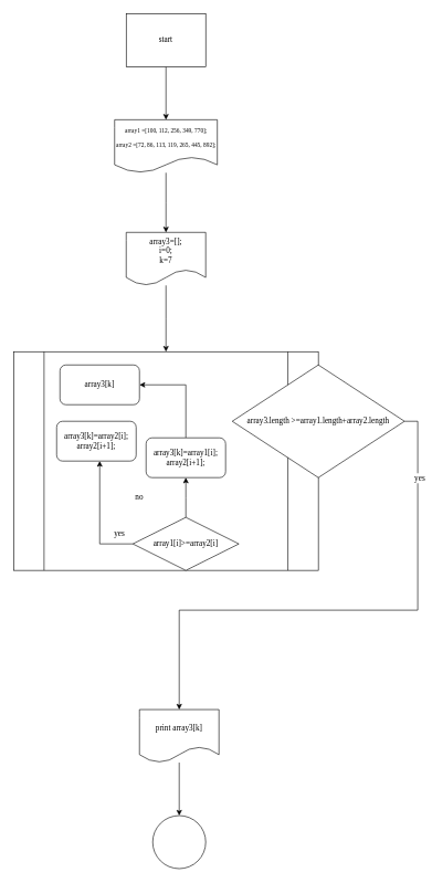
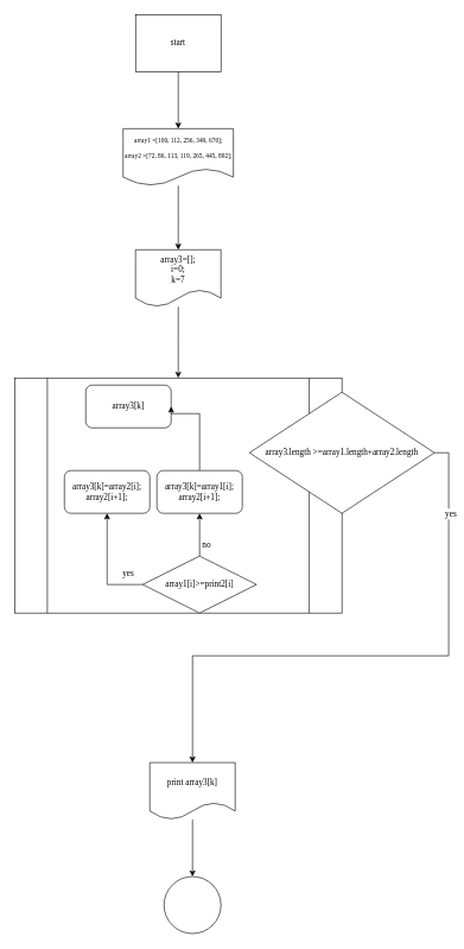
  <mxCell id="0" />
  <mxCell id="1" parent="0" />
  <mxCell id="2" value="" style="edgeStyle=orthogonalEdgeStyle;rounded=0;orthogonalLoop=1;jettySize=auto;html=1;fontFamily=Times New Roman;fontSize=12;" edge="1" parent="1" source="3" target="5"><mxGeometry relative="1" as="geometry" /></mxCell>
  <mxCell id="3" value="&lt;font style=&quot;font-size: 12px;&quot;&gt;start&lt;br&gt;&lt;/font&gt;" style="whiteSpace=wrap;html=1;fontFamily=Times New Roman;fontSize=9;rounded=0;" vertex="1" parent="1"><mxGeometry x="190" y="20" width="120" height="80" as="geometry" /></mxCell>
  <mxCell id="4" value="" style="edgeStyle=orthogonalEdgeStyle;rounded=0;orthogonalLoop=1;jettySize=auto;html=1;fontFamily=Times New Roman;fontSize=12;" edge="1" parent="1" source="5"><mxGeometry relative="1" as="geometry"><mxPoint x="250" y="350" as="targetPoint" /></mxGeometry></mxCell>
- <mxCell id="5" value="array1 =[100, 112, 256, 349, 770];&lt;br&gt;&lt;br&gt;array2 =[72, 86, 113, 119, 265, 445, 892];" style="shape=document;whiteSpace=wrap;html=1;boundedLbl=1;fontSize=9;fontFamily=Times New Roman;" vertex="1" parent="1"><mxGeometry x="172.5" y="180" width="155" height="80" as="geometry" /></mxCell>
+ <mxCell id="5" value="array1 =[100, 112, 256, 349, 670];&lt;br&gt;&lt;br&gt;array2 =[72, 86, 113, 119, 265, 445, 892];" style="shape=document;whiteSpace=wrap;html=1;boundedLbl=1;fontSize=9;fontFamily=Times New Roman;" vertex="1" parent="1"><mxGeometry x="172.5" y="180" width="155" height="80" as="geometry" /></mxCell>
  <mxCell id="6" value="" style="shape=process;whiteSpace=wrap;html=1;backgroundOutline=1;fontSize=9;fontFamily=Times New Roman;" vertex="1" parent="1"><mxGeometry x="20" y="530" width="460" height="330" as="geometry" /></mxCell>
  <mxCell id="7" style="edgeStyle=orthogonalEdgeStyle;rounded=0;orthogonalLoop=1;jettySize=auto;html=1;fontFamily=Times New Roman;fontSize=12;" edge="1" parent="1" source="8"><mxGeometry relative="1" as="geometry"><mxPoint x="250" y="530" as="targetPoint" /></mxGeometry></mxCell>
  <mxCell id="8" value="array3=[];&lt;br&gt;i=0;&lt;br&gt;k=7" style="shape=document;whiteSpace=wrap;html=1;boundedLbl=1;fontFamily=Times New Roman;fontSize=12;" vertex="1" parent="1"><mxGeometry x="190" y="350" width="120" height="80" as="geometry" /></mxCell>
- <mxCell id="9" value="array3[k]" style="rounded=1;whiteSpace=wrap;html=1;fontFamily=Times New Roman;fontSize=12;" vertex="1" parent="1"><mxGeometry x="90" y="550" width="120" height="60" as="geometry" /></mxCell>
+ <mxCell id="9" value="array3[k]" style="rounded=1;whiteSpace=wrap;html=1;fontFamily=Times New Roman;fontSize=12;" vertex="1" parent="1"><mxGeometry x="120" y="540" width="120" height="60" as="geometry" /></mxCell>
  <mxCell id="10" style="edgeStyle=orthogonalEdgeStyle;rounded=0;orthogonalLoop=1;jettySize=auto;html=1;fontFamily=Times New Roman;fontSize=12;" edge="1" parent="1" source="12" target="18"><mxGeometry relative="1" as="geometry"><mxPoint x="150" y="680" as="targetPoint" /><Array as="points"><mxPoint x="150" y="820" /></Array></mxGeometry></mxCell>
  <mxCell id="11" style="edgeStyle=orthogonalEdgeStyle;rounded=0;orthogonalLoop=1;jettySize=auto;html=1;fontFamily=Times New Roman;fontSize=12;" edge="1" parent="1" source="12"><mxGeometry relative="1" as="geometry"><mxPoint x="280" y="720" as="targetPoint" /></mxGeometry></mxCell>
- <mxCell id="12" value="array1[i]&amp;gt;=array2[i]" style="rhombus;whiteSpace=wrap;html=1;fontFamily=Times New Roman;fontSize=12;" vertex="1" parent="1"><mxGeometry x="200" y="780" width="160" height="80" as="geometry" /></mxCell>
+ <mxCell id="12" value="array1[i]&amp;gt;=print2[i]" style="rhombus;whiteSpace=wrap;html=1;fontFamily=Times New Roman;fontSize=12;" vertex="1" parent="1"><mxGeometry x="200" y="780" width="160" height="80" as="geometry" /></mxCell>
  <mxCell id="13" style="edgeStyle=orthogonalEdgeStyle;rounded=0;orthogonalLoop=1;jettySize=auto;html=1;fontFamily=Times New Roman;fontSize=12;" edge="1" parent="1" source="15"><mxGeometry relative="1" as="geometry"><mxPoint x="270" y="1070" as="targetPoint" /><Array as="points"><mxPoint x="630" y="635" /><mxPoint x="630" y="920" /><mxPoint x="270" y="920" /></Array></mxGeometry></mxCell>
  <mxCell id="14" value="yes" style="edgeLabel;html=1;align=center;verticalAlign=middle;resizable=0;points=[];fontSize=12;fontFamily=Times New Roman;" vertex="1" connectable="0" parent="13"><mxGeometry x="-0.743" y="2" relative="1" as="geometry"><mxPoint as="offset" /></mxGeometry></mxCell>
  <mxCell id="15" value="array3.length &amp;gt;=array1.length+array2.length" style="rhombus;whiteSpace=wrap;html=1;fontFamily=Times New Roman;fontSize=12;" vertex="1" parent="1"><mxGeometry x="350" y="550" width="260" height="170" as="geometry" /></mxCell>
  <mxCell id="16" value="yes" style="text;html=1;strokeColor=none;fillColor=none;align=center;verticalAlign=middle;whiteSpace=wrap;rounded=0;fontSize=12;fontFamily=Times New Roman;" vertex="1" parent="1"><mxGeometry x="150" y="790" width="60" height="30" as="geometry" /></mxCell>
- <mxCell id="17" value="no" style="text;html=1;strokeColor=none;fillColor=none;align=center;verticalAlign=middle;whiteSpace=wrap;rounded=0;fontSize=12;fontFamily=Times New Roman;" vertex="1" parent="1"><mxGeometry x="180" y="735" width="60" height="30" as="geometry" /></mxCell>
- <mxCell id="18" value="array3[k]=array2[i];&lt;br&gt;array2[i+1];" style="rounded=1;whiteSpace=wrap;html=1;fontFamily=Times New Roman;fontSize=12;" vertex="1" parent="1"><mxGeometry x="85" y="635" width="120" height="60" as="geometry" /></mxCell>
+ <mxCell id="17" value="no" style="text;html=1;strokeColor=none;fillColor=none;align=center;verticalAlign=middle;whiteSpace=wrap;rounded=0;fontSize=12;fontFamily=Times New Roman;" vertex="1" parent="1"><mxGeometry x="260" y="750" width="60" height="30" as="geometry" /></mxCell>
+ <mxCell id="18" value="array3[k]=array2[i];&lt;br&gt;array2[i+1];" style="rounded=1;whiteSpace=wrap;html=1;fontFamily=Times New Roman;fontSize=12;" vertex="1" parent="1"><mxGeometry x="90" y="660" width="120" height="60" as="geometry" /></mxCell>
  <mxCell id="19" style="edgeStyle=orthogonalEdgeStyle;rounded=0;orthogonalLoop=1;jettySize=auto;html=1;entryX=1;entryY=0.5;entryDx=0;entryDy=0;fontFamily=Times New Roman;fontSize=12;" edge="1" parent="1" source="20" target="9"><mxGeometry relative="1" as="geometry"><Array as="points"><mxPoint x="280" y="580" /></Array></mxGeometry></mxCell>
  <mxCell id="20" value="array3[k]=array1[i];&lt;br style=&quot;border-color: var(--border-color);&quot;&gt;array2[i+1];" style="rounded=1;whiteSpace=wrap;html=1;fontFamily=Times New Roman;fontSize=12;" vertex="1" parent="1"><mxGeometry x="220" y="660" width="120" height="60" as="geometry" /></mxCell>
  <mxCell id="21" value="" style="edgeStyle=orthogonalEdgeStyle;rounded=0;orthogonalLoop=1;jettySize=auto;html=1;fontFamily=Times New Roman;fontSize=12;" edge="1" parent="1" source="22" target="23"><mxGeometry relative="1" as="geometry" /></mxCell>
  <mxCell id="22" value="print array3[k]" style="shape=document;whiteSpace=wrap;html=1;boundedLbl=1;fontFamily=Times New Roman;fontSize=12;" vertex="1" parent="1"><mxGeometry x="210" y="1070" width="120" height="80" as="geometry" /></mxCell>
  <mxCell id="23" value="" style="ellipse;whiteSpace=wrap;html=1;fontFamily=Times New Roman;" vertex="1" parent="1"><mxGeometry x="230" y="1230" width="80" height="80" as="geometry" /></mxCell>
